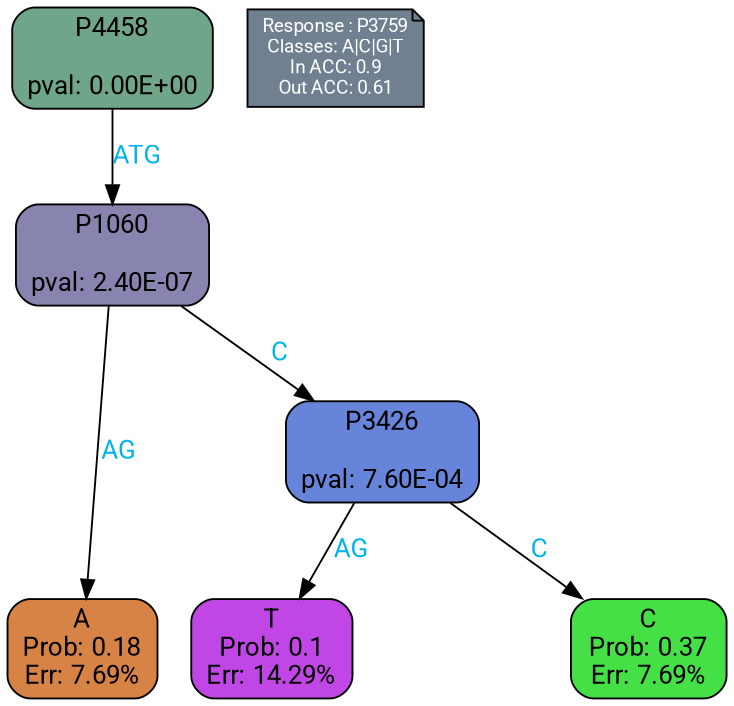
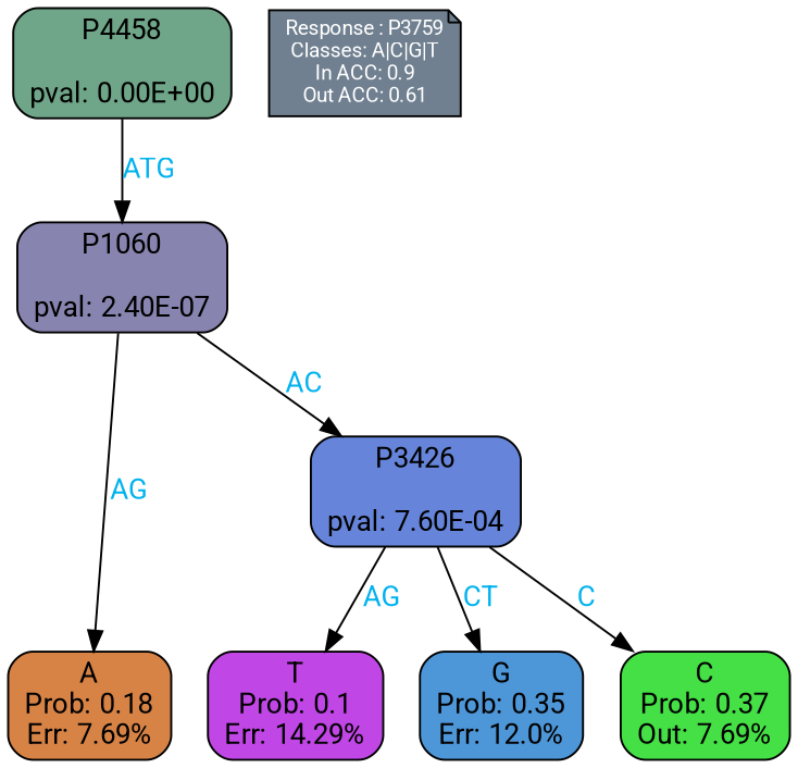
  digraph {
    fontname=Roboto
    ranksep=equally
    splines=polylines
    node [color=black fontname=Roboto shape=box style="filled, rounded"]
    edge [fontcolor=deepskyblue2 fontname=Roboto]
    n1 [fillcolor="#c047e5" label="T\nProb: 0.1\nErr: 14.29%"]
+   n2 [fillcolor="#4d96d7" label="G\nProb: 0.35\nErr: 12.0%"]
    n3 [fillcolor="#d78346" label="A\nProb: 0.18\nErr: 7.69%"]
-   n4 [fillcolor="#45df46" label="C\nProb: 0.37\nErr: 7.69%"]
+   n4 [fillcolor="#45df46" label="C\nProb: 0.37\nOut: 7.69%"]
    n5 [align=left fillcolor=slategray fontcolor=white fontsize=10 label="Response : P3759\nClasses: A|C|G|T\nIn ACC: 0.9\nOut ACC: 0.61\n" shape=note style=filled]
    n6 [fillcolor="#6fa588" label="P4458\n\npval: 0.00E+00"]
    n7 [fillcolor="#8784af" label="P1060\n\npval: 2.40E-07"]
    n8 [fillcolor="#6685da" label="P3426\n\npval: 7.60E-04"]
    subgraph sub_1 {
      rank=same
      n1
+     n2
      n3
      n4
    }
    subgraph sub_2 {
      rank=same
      n5
      n6
    }
    n6 -> n7 [label=ATG]
    n7 -> n3 [label=AG]
-   n7 -> n8 [label=C]
+   n7 -> n8 [label=AC]
    n8 -> n1 [label=AG]
+   n8 -> n2 [label=CT]
    n8 -> n4 [label=C]
  }
